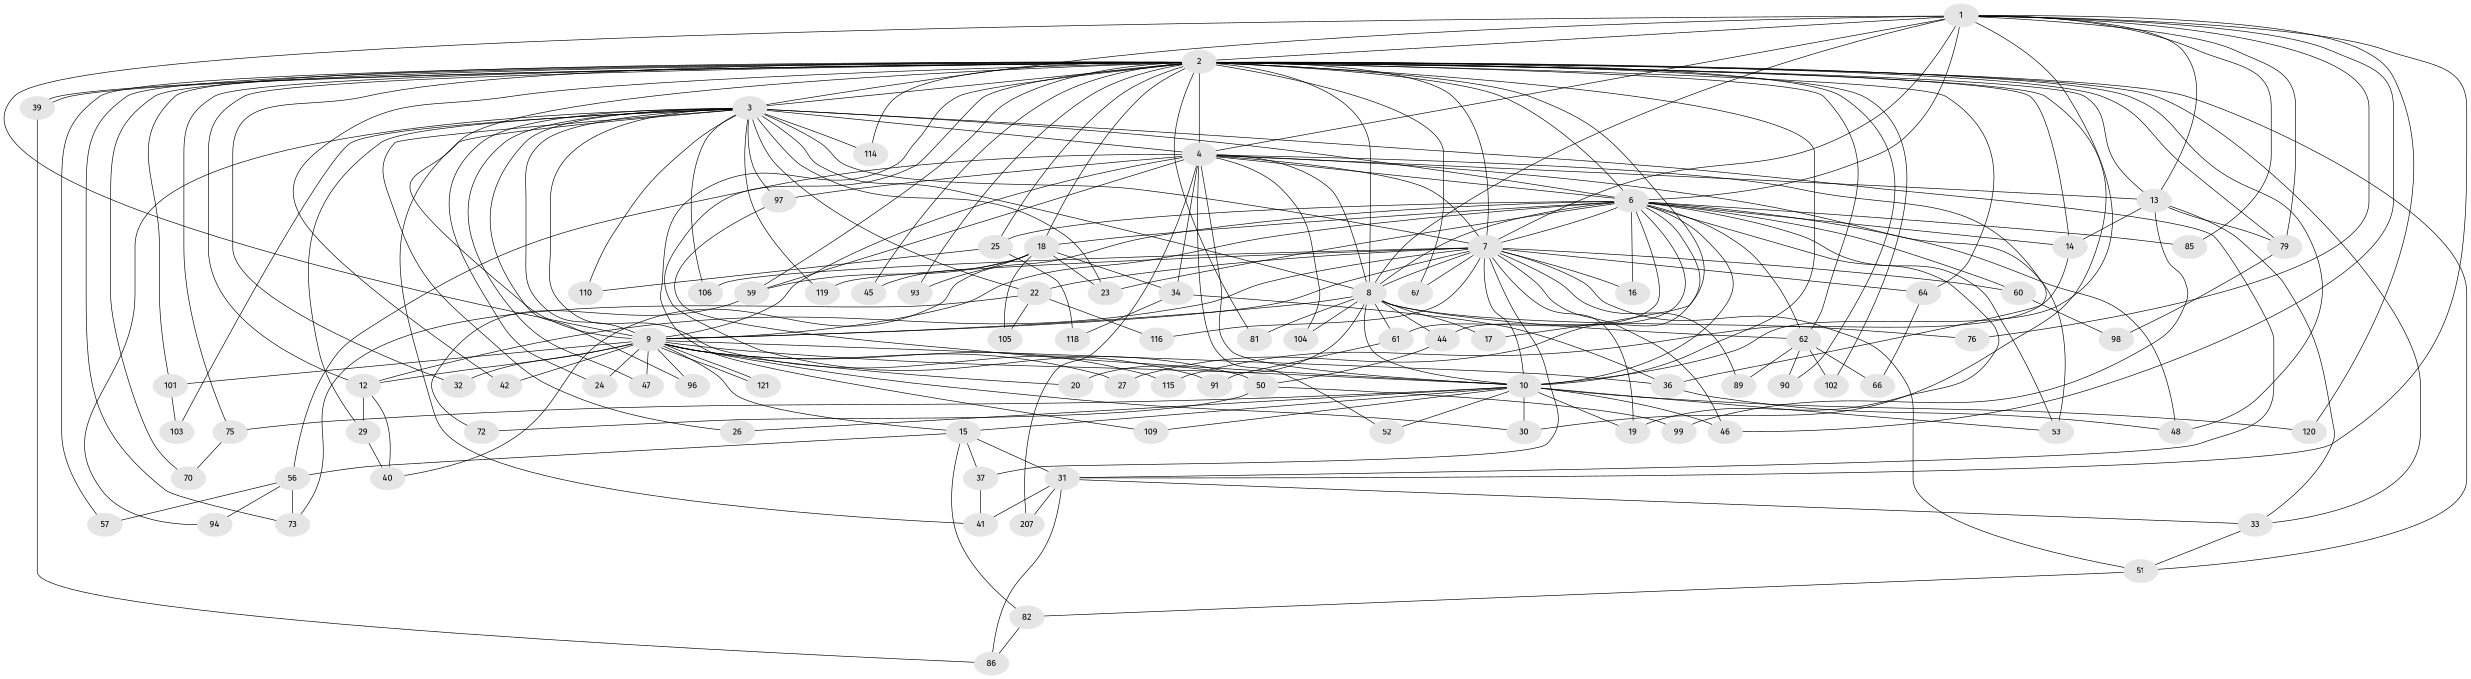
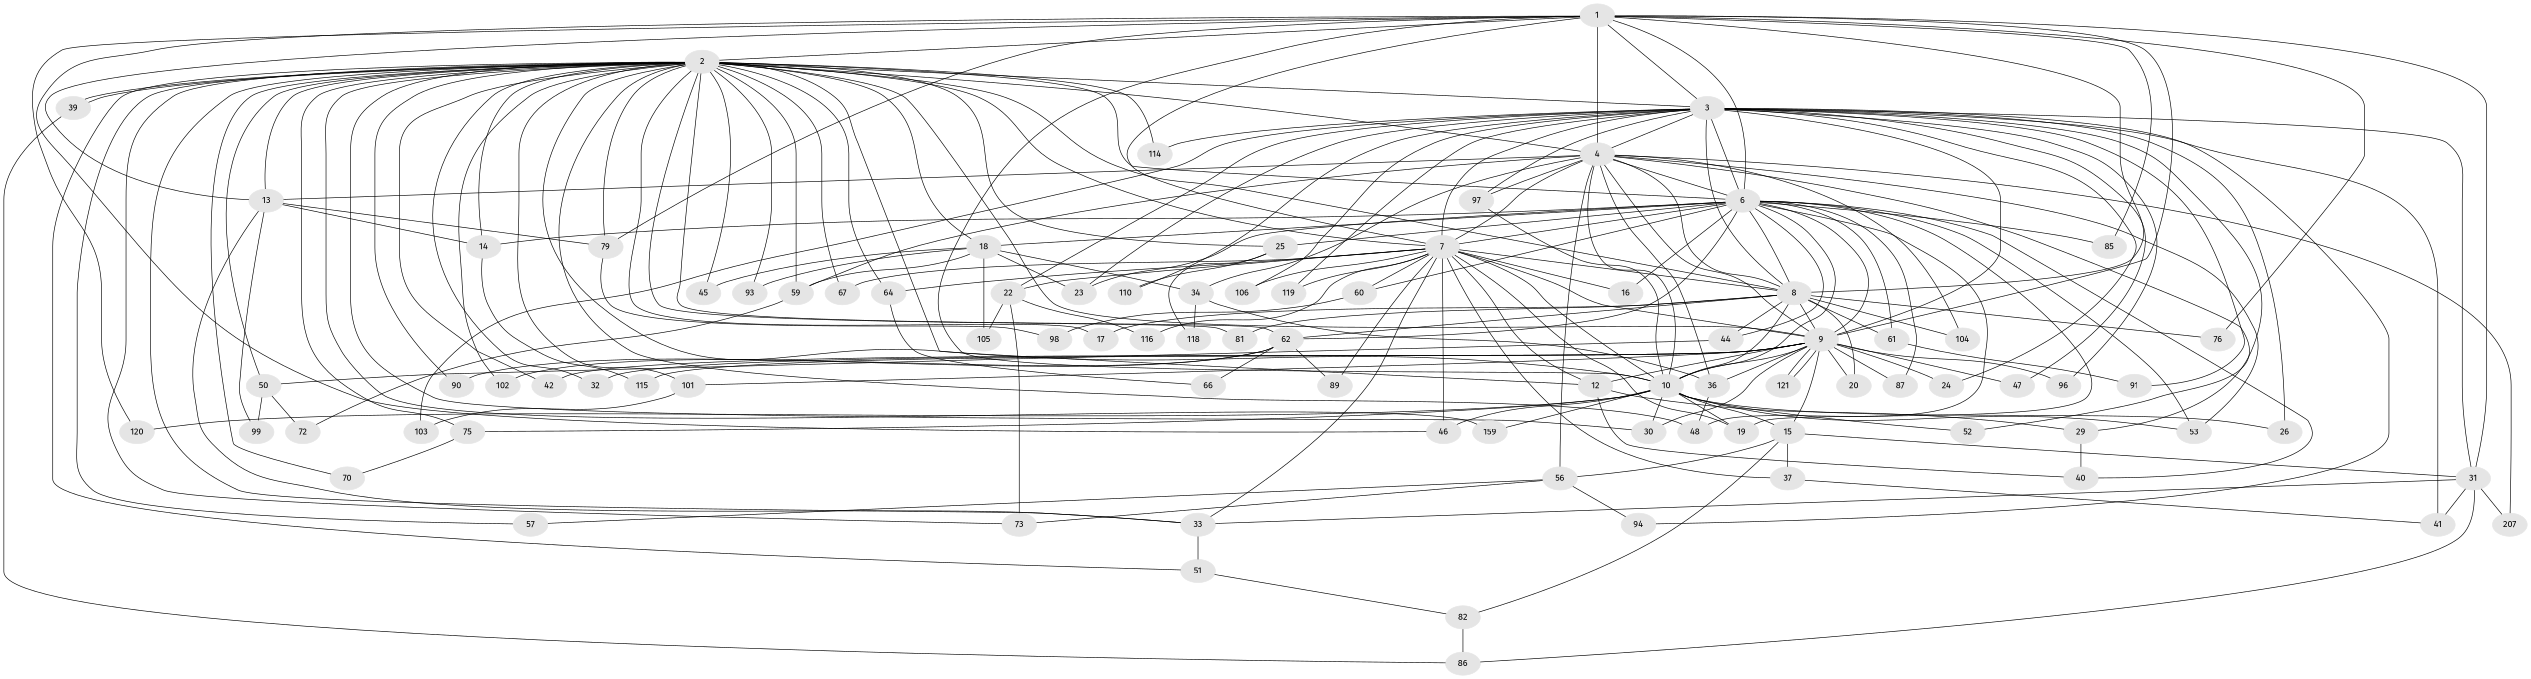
  graph {
    fontname="Fira Sans"
    node [color=gray90 fontname="Fira Sans" style=filled]
    edge [fontname="Fira Sans"]
    1 [super="+77"]
    2 [super="+5"]
    3 [super="+11"]
    4 [super="+87"]
    6 [super="+58"]
    7 [super="+43"]
    8 [super="+28"]
    9 [super="+63"]
    10 [super="+52"]
    13 [super="+65"]
    31 [super="+84"]
    46 [super="+55"]
    76
    79 [super="+83"]
    85
    120
    12 [super="+68"]
    14 [super="+38"]
    17
    18 [super="+21"]
    25 [super="+100"]
    30 [super="+35"]
    32
    33 [super="+92"]
    39 [super="+117"]
    42
    45
    48 [super="+90"]
    50
    51 [super="+111"]
    57
    59 [super="+74"]
    62 [super="+78"]
    64
    67
    70
    73
    75
    81
    93
    n41 [label=90]
    101
    102
-   109
+   109 [label=159]
    114
    22
    23 [super="+80"]
    24
    26
    29
    41
    47
    91
    94
    96
    97
    103
    106
    110
    119
    34
    36 [super="+88"]
    53 [super="+113"]
    n64 [label=52]
    56 [super="+112"]
    104
    n67 [label=207]
    16
    19 [super="+108"]
-   27
+   27 [label=87]
    40 [super="+69"]
    44
    60
    61
    37 [super="+71"]
    89
    116
    20
    15
    115
    121
    99
    86
    98
    105
    118
    72
    82
    66
    1 -- 2 [weight=2]
    1 -- 3
    1 -- 4
    1 -- 6
    1 -- 7
    1 -- 8
    1 -- 9 [weight=2]
    1 -- 10
    1 -- 13
    1 -- 31
    1 -- 46
    1 -- 76
    1 -- 79
    1 -- 85
    1 -- 120
    2 -- 3 [weight=2]
    2 -- 4 [weight=2]
    2 -- 6 [weight=2]
    2 -- 7 [weight=2]
    2 -- 8 [weight=2]
    2 -- 9 [weight=2]
    2 -- 10 [weight=3]
    2 -- 13
    2 -- 79
    2 -- 12
    2 -- 14
    2 -- 17
    2 -- 18 [weight=2]
    2 -- 25
    2 -- 30
    2 -- 32
    2 -- 33
    2 -- 39
    2 -- 39
    2 -- 42
    2 -- 45
    2 -- 48
    2 -- 50
    2 -- 51
    2 -- 57
    2 -- 59
    2 -- 62
    2 -- 64
    2 -- 67
    2 -- 70
    2 -- 73
    2 -- 75
    2 -- 81
    2 -- 93
    2 -- n41
    2 -- 101
    2 -- 102
    2 -- 109
    2 -- 114
    3 -- 4
    3 -- 6 [weight=3]
    3 -- 7
    3 -- 8 [weight=2]
    3 -- 9
    3 -- 31
    3 -- 114
    3 -- 22
    3 -- 23
    3 -- 24
    3 -- 26
    3 -- 29
    3 -- 41
    3 -- 47
    3 -- 91
    3 -- 94
    3 -- 96
    3 -- 97
    3 -- 103
    3 -- 106
    3 -- 110
    3 -- 119
    4 -- 6
    4 -- 7
    4 -- 8
    4 -- 9 [weight=2]
    4 -- 10
    4 -- 13
    4 -- 59
    4 -- 97
    4 -- 34
    4 -- 36
    4 -- 53
    4 -- n64
    4 -- 56 [weight=2]
    4 -- 104
    4 -- n67
    6 -- 7
    6 -- 8
    6 -- 9
    6 -- 10
    6 -- 85
    6 -- 14
    6 -- 18
    6 -- 25 [weight=2]
    6 -- 48
    6 -- 62
    6 -- 23
    6 -- 53
    6 -- 16
    6 -- 19
    6 -- 27
    6 -- 40
    6 -- 44
    6 -- 60
    6 -- 61
    7 -- 8
    7 -- 9 [weight=2]
    7 -- 10
    7 -- 46
    7 -- 12
-   7 -- 51
+   7 -- 33
    7 -- 64
    7 -- 67
    7 -- 22
    7 -- 106
    7 -- 119
    7 -- 16
    7 -- 19
    7 -- 60
    7 -- 37
    7 -- 89
    7 -- 116
    8 -- 9
    8 -- 10
    8 -- 76
    8 -- 17
    8 -- 62
    8 -- 81
    8 -- 104
    8 -- 44
    8 -- 61
    8 -- 20
    9 -- 10
    9 -- 12
    9 -- 30
    9 -- 32
    9 -- 42
    9 -- 101
    9 -- 24
    9 -- 47
    9 -- 96
    9 -- 36
    9 -- 27
    9 -- 20
    9 -- 15
    9 -- 115
    9 -- 121
    9 -- 121
    10 -- 46
    10 -- 120
    10 -- 30
    10 -- 75
    10 -- 109
    10 -- 26
    10 -- 53
    10 -- n64
    10 -- 19
    10 -- 15
    13 -- 79
    13 -- 14
    13 -- 33
    13 -- 99
    31 -- 33
    31 -- 41
    31 -- n67
    31 -- 86
    79 -- 98
    12 -- 29
    12 -- 40
    14 -- 115
    18 -- 45
    18 -- 59
    18 -- 93
    18 -- 23
    18 -- 34
    18 -- 105
    25 -- 110
    25 -- 118
    33 -- 51
    39 -- 86
    50 -- 99
    50 -- 72
    51 -- 82
    59 -- 72
    62 -- n41
    62 -- 102
    62 -- 89
    62 -- 66
    64 -- 66
    75 -- 70
    101 -- 103
    22 -- 73
    22 -- 116
    22 -- 105
    29 -- 40
    97 -- 10
    34 -- 36
    34 -- 118
    36 -- 48
    56 -- 57
    56 -- 73
    56 -- 94
    44 -- 50
    60 -- 98
    61 -- 91
    37 -- 41
    15 -- 31
    15 -- 56
    15 -- 37
    15 -- 82
    82 -- 86
  }
